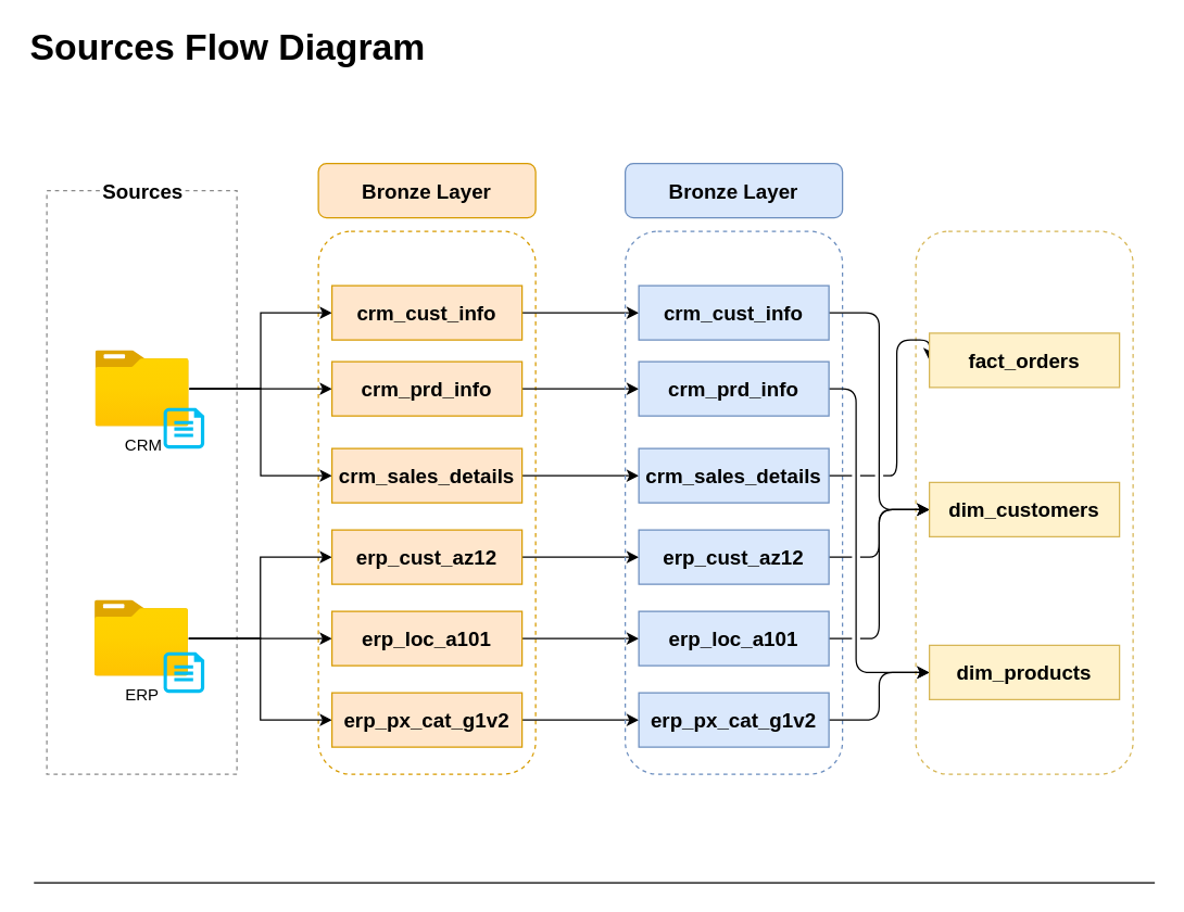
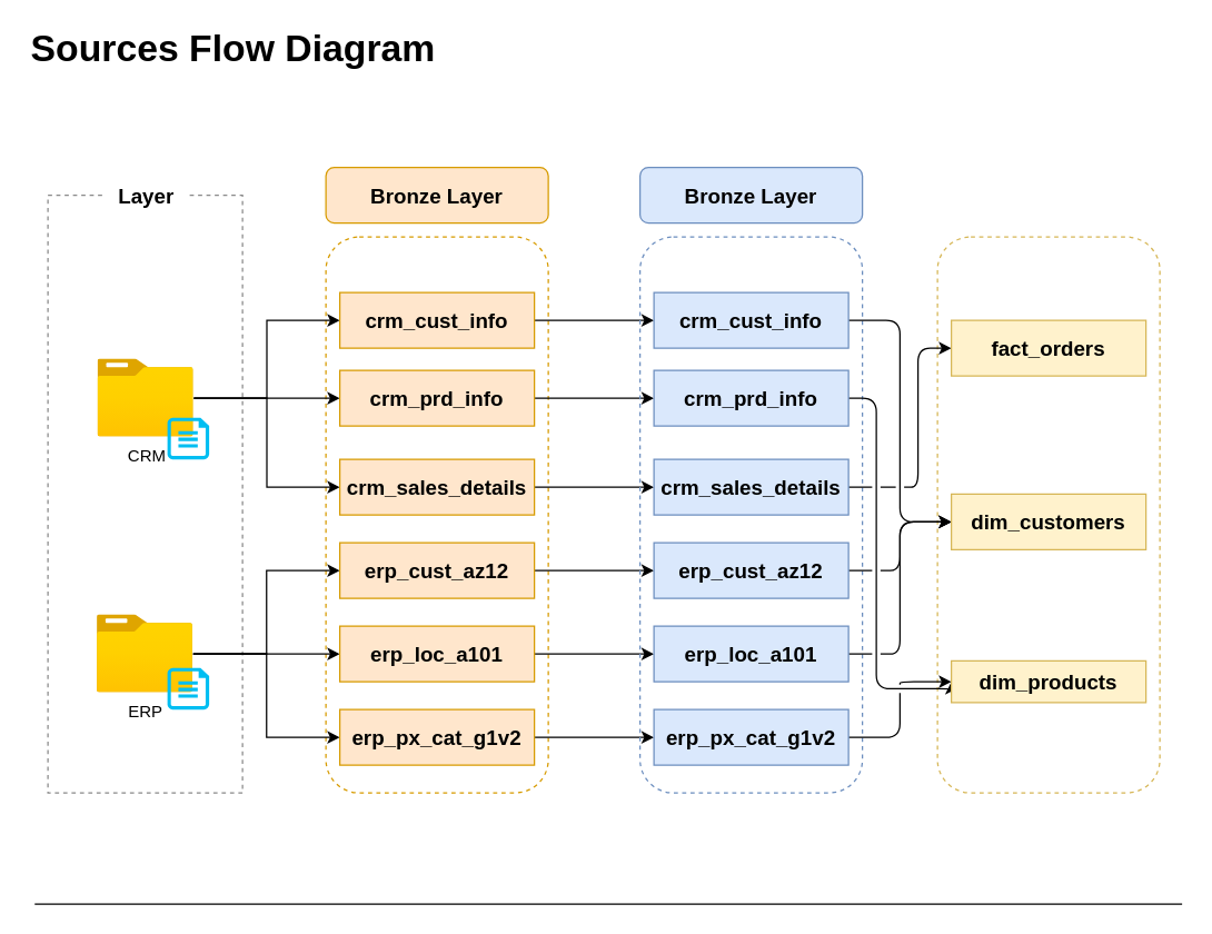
  <mxCell id="0" />
  <mxCell id="1" parent="0" />
  <mxCell id="2" value="" style="rounded=0;whiteSpace=wrap;html=1;fillColor=none;strokeColor=light-dark(#8a8a8a, #ededed);dashed=1;" parent="1" vertex="1"><mxGeometry x="34" y="140" width="140" height="430" as="geometry" /></mxCell>
- <mxCell id="3" value="Sources" style="rounded=0;whiteSpace=wrap;html=1;strokeColor=none;fontSize=15;fontStyle=1" parent="1" vertex="1"><mxGeometry x="74.5" y="120" width="60" height="40" as="geometry" /></mxCell>
+ <mxCell id="3" value="Layer" style="rounded=0;whiteSpace=wrap;html=1;strokeColor=none;fontSize=15;fontStyle=1" parent="1" vertex="1"><mxGeometry x="74.5" y="120" width="60" height="40" as="geometry" /></mxCell>
  <mxCell id="4" value="" style="rounded=1;whiteSpace=wrap;html=1;fillColor=default;strokeColor=#d79b00;dashed=1;fillStyle=hatch;" parent="1" vertex="1"><mxGeometry x="234" y="170" width="160" height="400" as="geometry" /></mxCell>
  <mxCell id="5" value="Bronze Layer" style="rounded=1;whiteSpace=wrap;html=1;strokeColor=#d79b00;fontSize=15;fontStyle=1;fillColor=#ffe6cc;" parent="1" vertex="1"><mxGeometry x="234" y="120" width="160" height="40" as="geometry" /></mxCell>
  <mxCell id="6" value="" style="rounded=1;whiteSpace=wrap;html=1;fillColor=default;strokeColor=#d6b656;dashed=1;fillStyle=hatch;" parent="1" vertex="1"><mxGeometry x="674" y="170" width="160" height="400" as="geometry" /></mxCell>
  <mxCell id="7" style="edgeStyle=orthogonalEdgeStyle;rounded=0;orthogonalLoop=1;jettySize=auto;html=1;entryX=0;entryY=0.5;entryDx=0;entryDy=0;" parent="1" source="10" target="16" edge="1"><mxGeometry relative="1" as="geometry" /></mxCell>
  <mxCell id="8" style="edgeStyle=orthogonalEdgeStyle;rounded=0;orthogonalLoop=1;jettySize=auto;html=1;entryX=0;entryY=0.5;entryDx=0;entryDy=0;" parent="1" source="10" target="20" edge="1"><mxGeometry relative="1" as="geometry" /></mxCell>
  <mxCell id="9" style="edgeStyle=orthogonalEdgeStyle;rounded=0;orthogonalLoop=1;jettySize=auto;html=1;entryX=0;entryY=0.5;entryDx=0;entryDy=0;" parent="1" source="10" target="18" edge="1"><mxGeometry relative="1" as="geometry" /></mxCell>
  <mxCell id="10" value="CRM&lt;span style=&quot;color: rgba(0, 0, 0, 0); font-family: monospace; font-size: 0px; text-align: start; background-color: rgb(236, 236, 236);&quot;&gt;%3CmxGraphModel%3E%3Croot%3E%3CmxCell%20id%3D%220%22%2F%3E%3CmxCell%20id%3D%221%22%20parent%3D%220%22%2F%3E%3CmxCell%20id%3D%222%22%20value%3D%22%22%20style%3D%22rounded%3D0%3BwhiteSpace%3Dwrap%3Bhtml%3D1%3BfillColor%3Dnone%3BstrokeColor%3Dlight-dark(%238a8a8a%2C%20%23ededed)%3Bdashed%3D1%3B%22%20vertex%3D%221%22%20parent%3D%221%22%3E%3CmxGeometry%20x%3D%22240%22%20y%3D%22200%22%20width%3D%22160%22%20height%3D%22400%22%20as%3D%22geometry%22%2F%3E%3C%2FmxCell%3E%3CmxCell%20id%3D%223%22%20value%3D%22Bronze%20Layer%22%20style%3D%22rounded%3D0%3BwhiteSpace%3Dwrap%3Bhtml%3D1%3BstrokeColor%3Dnone%3BfontSize%3D15%3BfontStyle%3D1%22%20vertex%3D%221%22%20parent%3D%221%22%3E%3CmxGeometry%20x%3D%22270%22%20y%3D%22180%22%20width%3D%22100%22%20height%3D%2240%22%20as%3D%22geometry%22%2F%3E%3C%2FmxCell%3E%3C%2Froot%3E%3C%2FmxGraphModel%3E&lt;/span&gt;" style="image;aspect=fixed;html=1;points=[];align=center;fontSize=12;image=img/lib/azure2/general/Folder_Blank.svg;" parent="1" vertex="1"><mxGeometry x="70" y="258" width="69" height="56.0" as="geometry" /></mxCell>
  <mxCell id="11" style="edgeStyle=orthogonalEdgeStyle;rounded=0;orthogonalLoop=1;jettySize=auto;html=1;entryX=0;entryY=0.5;entryDx=0;entryDy=0;" parent="1" source="14" target="22" edge="1"><mxGeometry relative="1" as="geometry" /></mxCell>
  <mxCell id="12" style="edgeStyle=orthogonalEdgeStyle;rounded=0;orthogonalLoop=1;jettySize=auto;html=1;entryX=0;entryY=0.5;entryDx=0;entryDy=0;" parent="1" source="14" target="24" edge="1"><mxGeometry relative="1" as="geometry" /></mxCell>
  <mxCell id="13" style="edgeStyle=orthogonalEdgeStyle;rounded=0;orthogonalLoop=1;jettySize=auto;html=1;entryX=0;entryY=0.5;entryDx=0;entryDy=0;" parent="1" source="14" target="26" edge="1"><mxGeometry relative="1" as="geometry" /></mxCell>
  <mxCell id="14" value="ERP" style="image;aspect=fixed;html=1;points=[];align=center;fontSize=12;image=img/lib/azure2/general/Folder_Blank.svg;" parent="1" vertex="1"><mxGeometry x="69.5" y="442" width="69" height="56.0" as="geometry" /></mxCell>
  <mxCell id="15" style="edgeStyle=orthogonalEdgeStyle;rounded=0;orthogonalLoop=1;jettySize=auto;html=1;exitX=1;exitY=0.5;exitDx=0;exitDy=0;entryX=0;entryY=0.5;entryDx=0;entryDy=0;" parent="1" source="16" target="32" edge="1"><mxGeometry relative="1" as="geometry" /></mxCell>
  <mxCell id="16" value="crm_cust_info" style="rounded=0;whiteSpace=wrap;html=1;strokeColor=#d79b00;fontSize=15;fontStyle=1;fillColor=#ffe6cc;" parent="1" vertex="1"><mxGeometry x="244" y="210" width="140" height="40" as="geometry" /></mxCell>
  <mxCell id="17" style="edgeStyle=orthogonalEdgeStyle;rounded=0;orthogonalLoop=1;jettySize=auto;html=1;exitX=1;exitY=0.5;exitDx=0;exitDy=0;entryX=0;entryY=0.5;entryDx=0;entryDy=0;" parent="1" source="18" target="34" edge="1"><mxGeometry relative="1" as="geometry" /></mxCell>
  <mxCell id="18" value="crm_prd_info" style="rounded=0;whiteSpace=wrap;html=1;strokeColor=#d79b00;fontSize=15;fontStyle=1;fillColor=#ffe6cc;" parent="1" vertex="1"><mxGeometry x="244" y="266" width="140" height="40" as="geometry" /></mxCell>
  <mxCell id="19" style="edgeStyle=orthogonalEdgeStyle;rounded=0;orthogonalLoop=1;jettySize=auto;html=1;exitX=1;exitY=0.5;exitDx=0;exitDy=0;entryX=0;entryY=0.5;entryDx=0;entryDy=0;" parent="1" source="20" target="36" edge="1"><mxGeometry relative="1" as="geometry" /></mxCell>
  <mxCell id="20" value="crm_sales_details" style="rounded=0;whiteSpace=wrap;html=1;strokeColor=#d79b00;fontSize=15;fontStyle=1;fillColor=#ffe6cc;" parent="1" vertex="1"><mxGeometry x="244" y="330" width="140" height="40" as="geometry" /></mxCell>
  <mxCell id="21" style="edgeStyle=orthogonalEdgeStyle;rounded=0;orthogonalLoop=1;jettySize=auto;html=1;exitX=1;exitY=0.5;exitDx=0;exitDy=0;" parent="1" source="22" target="38" edge="1"><mxGeometry relative="1" as="geometry" /></mxCell>
  <mxCell id="22" value="erp_cust_az12" style="rounded=0;whiteSpace=wrap;html=1;strokeColor=#d79b00;fontSize=15;fontStyle=1;fillColor=#ffe6cc;" parent="1" vertex="1"><mxGeometry x="244" y="390" width="140" height="40" as="geometry" /></mxCell>
  <mxCell id="23" style="edgeStyle=orthogonalEdgeStyle;rounded=0;orthogonalLoop=1;jettySize=auto;html=1;exitX=1;exitY=0.5;exitDx=0;exitDy=0;entryX=0;entryY=0.5;entryDx=0;entryDy=0;" parent="1" source="24" target="40" edge="1"><mxGeometry relative="1" as="geometry" /></mxCell>
  <mxCell id="24" value="erp_loc_a101" style="rounded=0;whiteSpace=wrap;html=1;strokeColor=#d79b00;fontSize=15;fontStyle=1;fillColor=#ffe6cc;" parent="1" vertex="1"><mxGeometry x="244" y="450" width="140" height="40" as="geometry" /></mxCell>
  <mxCell id="25" style="edgeStyle=orthogonalEdgeStyle;rounded=0;orthogonalLoop=1;jettySize=auto;html=1;entryX=0;entryY=0.5;entryDx=0;entryDy=0;" parent="1" source="26" target="42" edge="1"><mxGeometry relative="1" as="geometry" /></mxCell>
  <mxCell id="26" value="erp_px_cat_g1v2" style="rounded=0;whiteSpace=wrap;html=1;strokeColor=#d79b00;fontSize=15;fontStyle=1;fillColor=#ffe6cc;" parent="1" vertex="1"><mxGeometry x="244" y="510" width="140" height="40" as="geometry" /></mxCell>
  <mxCell id="27" value="" style="verticalLabelPosition=bottom;html=1;verticalAlign=top;align=center;strokeColor=none;fillColor=#00BEF2;shape=mxgraph.azure.cloud_services_configuration_file;pointerEvents=1;" parent="1" vertex="1"><mxGeometry x="120" y="300" width="30" height="30" as="geometry" /></mxCell>
  <mxCell id="28" value="" style="verticalLabelPosition=bottom;html=1;verticalAlign=top;align=center;strokeColor=none;fillColor=#00BEF2;shape=mxgraph.azure.cloud_services_configuration_file;pointerEvents=1;" parent="1" vertex="1"><mxGeometry x="120" y="480" width="30" height="30" as="geometry" /></mxCell>
  <mxCell id="29" value="" style="rounded=1;whiteSpace=wrap;html=1;fillColor=none;strokeColor=#6c8ebf;dashed=1;fillStyle=hatch;" parent="1" vertex="1"><mxGeometry x="460" y="170" width="160" height="400" as="geometry" /></mxCell>
  <mxCell id="30" value="Bronze Layer" style="rounded=1;whiteSpace=wrap;html=1;strokeColor=#6c8ebf;fontSize=15;fontStyle=1;fillColor=#dae8fc;" parent="1" vertex="1"><mxGeometry x="460" y="120" width="160" height="40" as="geometry" /></mxCell>
  <mxCell id="31" style="edgeStyle=orthogonalEdgeStyle;rounded=1;orthogonalLoop=1;jettySize=auto;html=1;entryX=0;entryY=0.5;entryDx=0;entryDy=0;jumpStyle=gap;curved=0;" edge="1" parent="1" source="32" target="44"><mxGeometry relative="1" as="geometry" /></mxCell>
  <mxCell id="32" value="crm_cust_info" style="rounded=0;whiteSpace=wrap;html=1;strokeColor=#6c8ebf;fontSize=15;fontStyle=1;fillColor=#dae8fc;" parent="1" vertex="1"><mxGeometry x="470" y="210" width="140" height="40" as="geometry" /></mxCell>
  <mxCell id="33" style="edgeStyle=orthogonalEdgeStyle;rounded=1;orthogonalLoop=1;jettySize=auto;html=1;entryX=0;entryY=0.5;entryDx=0;entryDy=0;jumpStyle=gap;curved=0;" edge="1" parent="1" source="34" target="45"><mxGeometry relative="1" as="geometry"><Array as="points"><mxPoint x="630" y="286" /><mxPoint x="630" y="495" /></Array></mxGeometry></mxCell>
  <mxCell id="34" value="crm_prd_info" style="rounded=0;whiteSpace=wrap;html=1;strokeColor=#6c8ebf;fontSize=15;fontStyle=1;fillColor=#dae8fc;" parent="1" vertex="1"><mxGeometry x="470" y="266" width="140" height="40" as="geometry" /></mxCell>
  <mxCell id="35" style="edgeStyle=orthogonalEdgeStyle;rounded=1;orthogonalLoop=1;jettySize=auto;html=1;entryX=0;entryY=0.5;entryDx=0;entryDy=0;jumpStyle=gap;curved=0;" edge="1" parent="1" source="36" target="43"><mxGeometry relative="1" as="geometry"><Array as="points"><mxPoint x="660" y="350" /><mxPoint x="660" y="250" /></Array></mxGeometry></mxCell>
  <mxCell id="36" value="crm_sales_details" style="rounded=0;whiteSpace=wrap;html=1;strokeColor=#6c8ebf;fontSize=15;fontStyle=1;fillColor=#dae8fc;" parent="1" vertex="1"><mxGeometry x="470" y="330" width="140" height="40" as="geometry" /></mxCell>
  <mxCell id="37" style="edgeStyle=orthogonalEdgeStyle;rounded=1;orthogonalLoop=1;jettySize=auto;html=1;entryX=0;entryY=0.5;entryDx=0;entryDy=0;jumpStyle=gap;curved=0;" edge="1" parent="1" source="38" target="44"><mxGeometry relative="1" as="geometry" /></mxCell>
  <mxCell id="38" value="erp_cust_az12" style="rounded=0;whiteSpace=wrap;html=1;strokeColor=#6c8ebf;fontSize=15;fontStyle=1;fillColor=#dae8fc;" parent="1" vertex="1"><mxGeometry x="470" y="390" width="140" height="40" as="geometry" /></mxCell>
  <mxCell id="39" style="edgeStyle=orthogonalEdgeStyle;rounded=1;orthogonalLoop=1;jettySize=auto;html=1;entryX=0;entryY=0.5;entryDx=0;entryDy=0;jumpStyle=gap;curved=0;" edge="1" parent="1" source="40" target="44"><mxGeometry relative="1" as="geometry" /></mxCell>
  <mxCell id="40" value="erp_loc_a101" style="rounded=0;whiteSpace=wrap;html=1;strokeColor=#6c8ebf;fontSize=15;fontStyle=1;fillColor=#dae8fc;" parent="1" vertex="1"><mxGeometry x="470" y="450" width="140" height="40" as="geometry" /></mxCell>
  <mxCell id="41" style="edgeStyle=orthogonalEdgeStyle;rounded=1;orthogonalLoop=1;jettySize=auto;html=1;entryX=0;entryY=0.5;entryDx=0;entryDy=0;jumpStyle=gap;curved=0;" edge="1" parent="1" source="42" target="45"><mxGeometry relative="1" as="geometry" /></mxCell>
  <mxCell id="42" value="erp_px_cat_g1v2" style="rounded=0;whiteSpace=wrap;html=1;strokeColor=#6c8ebf;fontSize=15;fontStyle=1;fillColor=#dae8fc;" parent="1" vertex="1"><mxGeometry x="470" y="510" width="140" height="40" as="geometry" /></mxCell>
- <mxCell id="43" value="fact_orders" style="rounded=0;whiteSpace=wrap;html=1;strokeColor=#d6b656;fontSize=15;fontStyle=1;fillColor=#fff2cc;" vertex="1" parent="1"><mxGeometry x="684" y="245" width="140" height="40" as="geometry" /></mxCell>
+ <mxCell id="43" value="fact_orders" style="rounded=0;whiteSpace=wrap;html=1;strokeColor=#d6b656;fontSize=15;fontStyle=1;fillColor=#fff2cc;" vertex="1" parent="1"><mxGeometry x="684" y="230" width="140" height="40" as="geometry" /></mxCell>
  <mxCell id="44" value="dim_customers" style="rounded=0;whiteSpace=wrap;html=1;strokeColor=#d6b656;fontSize=15;fontStyle=1;fillColor=#fff2cc;" vertex="1" parent="1"><mxGeometry x="684" y="355" width="140" height="40" as="geometry" /></mxCell>
- <mxCell id="45" value="dim_products" style="rounded=0;whiteSpace=wrap;html=1;strokeColor=#d6b656;fontSize=15;fontStyle=1;fillColor=#fff2cc;" vertex="1" parent="1"><mxGeometry x="684" y="475" width="140" height="40" as="geometry" /></mxCell>
+ <mxCell id="45" value="dim_products" style="rounded=0;whiteSpace=wrap;html=1;strokeColor=#d6b656;fontSize=15;fontStyle=1;fillColor=#fff2cc;" vertex="1" parent="1"><mxGeometry x="684" y="475" width="140" height="30" as="geometry" /></mxCell>
  <mxCell id="46" value="Sources Flow Diagram" style="text;html=1;align=left;verticalAlign=middle;whiteSpace=wrap;rounded=0;fontSize=27;fontStyle=1" vertex="1" parent="1"><mxGeometry x="20" y="20" width="390" height="30" as="geometry" /></mxCell>
  <mxCell id="47" value="" style="endArrow=none;html=1;rounded=0;" edge="1" parent="1"><mxGeometry width="50" height="50" relative="1" as="geometry"><mxPoint x="24.5" y="650" as="sourcePoint" /><mxPoint x="850" y="650" as="targetPoint" /></mxGeometry></mxCell>
